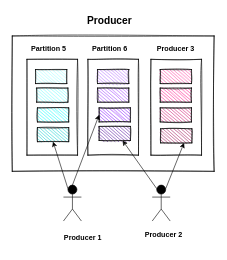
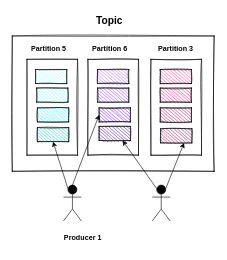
  <mxCell id="0" />
  <mxCell id="1" parent="0" />
  <mxCell id="2" value="" style="rounded=0;whiteSpace=wrap;html=1;sketch=1;fontSize=23;fontColor=#000000;strokeColor=#000000;fillColor=#FFFFFF;align=center;" vertex="1" parent="1"><mxGeometry x="20" y="59" width="337" height="226" as="geometry" /></mxCell>
- <mxCell id="3" value="&lt;b&gt;&lt;font style=&quot;font-size: 17px&quot;&gt;Producer&lt;/font&gt;&lt;/b&gt;" style="text;html=1;strokeColor=none;fillColor=none;align=center;verticalAlign=middle;whiteSpace=wrap;rounded=0;sketch=1;fontColor=#000000;" vertex="1" parent="1"><mxGeometry x="131.38" y="20" width="103" height="30" as="geometry" /></mxCell>
+ <mxCell id="3" value="&lt;b&gt;&lt;font style=&quot;font-size: 17px&quot;&gt;Topic&lt;/font&gt;&lt;/b&gt;" style="text;html=1;strokeColor=none;fillColor=none;align=center;verticalAlign=middle;whiteSpace=wrap;rounded=0;sketch=1;fontColor=#000000;" vertex="1" parent="1"><mxGeometry x="131.38" y="20" width="103" height="30" as="geometry" /></mxCell>
  <mxCell id="4" value="" style="rounded=0;whiteSpace=wrap;html=1;sketch=1;fillColor=#FFFFFF;strokeColor=#000000;fontColor=#000000;direction=south;" vertex="1" parent="1"><mxGeometry x="44.5" y="98" width="84.5" height="160" as="geometry" /></mxCell>
  <mxCell id="5" value="" style="rounded=0;whiteSpace=wrap;html=1;sketch=1;fillColor=#FFFFFF;strokeColor=#000000;fontColor=#000000;direction=south;" vertex="1" parent="1"><mxGeometry x="146.25" y="98" width="84.5" height="160" as="geometry" /></mxCell>
  <mxCell id="6" value="" style="rounded=0;whiteSpace=wrap;html=1;sketch=1;fillColor=#FFFFFF;strokeColor=#000000;fontColor=#000000;direction=south;" vertex="1" parent="1"><mxGeometry x="251.5" y="98" width="84.5" height="160" as="geometry" /></mxCell>
  <mxCell id="7" value="" style="rounded=0;whiteSpace=wrap;html=1;sketch=1;fillColor=#66FFFF;strokeColor=#000000;fontColor=#000000;direction=south;" vertex="1" parent="1"><mxGeometry x="60.66" y="146" width="52.19" height="23.5" as="geometry" /></mxCell>
  <mxCell id="8" value="" style="rounded=0;whiteSpace=wrap;html=1;sketch=1;fillColor=#99FFFF;strokeColor=#000000;fontColor=#000000;direction=south;" vertex="1" parent="1"><mxGeometry x="58.81" y="115" width="52.19" height="23.5" as="geometry" /></mxCell>
  <mxCell id="9" value="" style="rounded=0;whiteSpace=wrap;html=1;sketch=1;fillColor=#00FFFF;strokeColor=#000000;fontColor=#000000;direction=south;" vertex="1" parent="1"><mxGeometry x="62" y="179" width="52.19" height="23.5" as="geometry" /></mxCell>
  <mxCell id="10" value="" style="rounded=0;whiteSpace=wrap;html=1;sketch=1;fillColor=#00CCCC;strokeColor=#000000;fontColor=#000000;direction=south;" vertex="1" parent="1"><mxGeometry x="62" y="212" width="52.19" height="23.5" as="geometry" /></mxCell>
  <mxCell id="11" value="" style="rounded=0;whiteSpace=wrap;html=1;sketch=1;fillColor=#B266FF;strokeColor=#000000;fontColor=#000000;direction=south;" vertex="1" parent="1"><mxGeometry x="162.4" y="115" width="52.19" height="23.5" as="geometry" /></mxCell>
  <mxCell id="12" value="" style="rounded=0;whiteSpace=wrap;html=1;sketch=1;fillColor=#9933FF;strokeColor=#000000;fontColor=#000000;direction=south;" vertex="1" parent="1"><mxGeometry x="162.4" y="146" width="52.19" height="23.5" as="geometry" /></mxCell>
  <mxCell id="13" value="" style="rounded=0;whiteSpace=wrap;html=1;sketch=1;fillColor=#7F00FF;strokeColor=#000000;fontColor=#000000;direction=south;" vertex="1" parent="1"><mxGeometry x="165" y="179" width="52.19" height="23.5" as="geometry" /></mxCell>
  <mxCell id="14" value="" style="rounded=0;whiteSpace=wrap;html=1;sketch=1;fillColor=#4C0099;strokeColor=#000000;fontColor=#000000;direction=south;" vertex="1" parent="1"><mxGeometry x="165" y="210" width="52.19" height="23.5" as="geometry" /></mxCell>
  <mxCell id="15" value="" style="rounded=0;whiteSpace=wrap;html=1;sketch=1;fillColor=#FF3399;strokeColor=#000000;fontColor=#000000;direction=south;" vertex="1" parent="1"><mxGeometry x="267" y="115" width="52.19" height="23.5" as="geometry" /></mxCell>
  <mxCell id="16" value="" style="rounded=0;whiteSpace=wrap;html=1;sketch=1;fillColor=#FF0080;strokeColor=#000000;fontColor=#000000;direction=south;" vertex="1" parent="1"><mxGeometry x="267" y="146" width="52.19" height="23.5" as="geometry" /></mxCell>
  <mxCell id="17" value="" style="rounded=0;whiteSpace=wrap;html=1;sketch=1;fillColor=#CC0066;strokeColor=#000000;fontColor=#000000;direction=south;" vertex="1" parent="1"><mxGeometry x="267" y="179" width="52.19" height="23.5" as="geometry" /></mxCell>
  <mxCell id="18" value="" style="rounded=0;whiteSpace=wrap;html=1;sketch=1;fillColor=#99004D;strokeColor=#000000;fontColor=#000000;direction=south;" vertex="1" parent="1"><mxGeometry x="267.65" y="214" width="52.19" height="23.5" as="geometry" /></mxCell>
  <mxCell id="19" value="&lt;b&gt;Partition 5&lt;/b&gt;" style="text;html=1;strokeColor=none;fillColor=none;align=center;verticalAlign=middle;whiteSpace=wrap;rounded=0;sketch=1;fontColor=#000000;" vertex="1" parent="1"><mxGeometry x="35.25" y="66" width="91.75" height="30" as="geometry" /></mxCell>
  <mxCell id="20" value="&lt;b&gt;Partition 6&lt;/b&gt;" style="text;html=1;strokeColor=none;fillColor=none;align=center;verticalAlign=middle;whiteSpace=wrap;rounded=0;sketch=1;fontColor=#000000;" vertex="1" parent="1"><mxGeometry x="137" y="66" width="91.75" height="30" as="geometry" /></mxCell>
- <mxCell id="21" value="&lt;b&gt;Producer 3&lt;/b&gt;" style="text;html=1;strokeColor=none;fillColor=none;align=center;verticalAlign=middle;whiteSpace=wrap;rounded=0;sketch=1;fontColor=#000000;" vertex="1" parent="1"><mxGeometry x="247.22" y="66" width="91.75" height="30" as="geometry" /></mxCell>
+ <mxCell id="21" value="&lt;b&gt;Partition 3&lt;/b&gt;" style="text;html=1;strokeColor=none;fillColor=none;align=center;verticalAlign=middle;whiteSpace=wrap;rounded=0;sketch=1;fontColor=#000000;" vertex="1" parent="1"><mxGeometry x="247.22" y="66" width="91.75" height="30" as="geometry" /></mxCell>
  <mxCell id="22" style="edgeStyle=none;html=1;exitX=0.25;exitY=0.1;exitDx=0;exitDy=0;exitPerimeter=0;entryX=1;entryY=0.5;entryDx=0;entryDy=0;fontSize=17;strokeColor=#000000;" edge="1" parent="1" source="24" target="10"><mxGeometry relative="1" as="geometry" /></mxCell>
  <mxCell id="23" style="edgeStyle=none;html=1;exitX=0.5;exitY=0;exitDx=0;exitDy=0;exitPerimeter=0;entryX=0.5;entryY=1;entryDx=0;entryDy=0;fontSize=17;strokeColor=#000000;" edge="1" parent="1" source="24" target="13"><mxGeometry relative="1" as="geometry" /></mxCell>
  <mxCell id="24" value="" style="shape=umlActor;verticalLabelPosition=bottom;verticalAlign=top;html=1;outlineConnect=0;fontSize=17;fillColor=#000000;strokeColor=#000000;" vertex="1" parent="1"><mxGeometry x="105.44" y="308" width="30" height="60" as="geometry" /></mxCell>
  <mxCell id="25" style="edgeStyle=none;html=1;exitX=0.75;exitY=0.1;exitDx=0;exitDy=0;exitPerimeter=0;entryX=1;entryY=0.25;entryDx=0;entryDy=0;fontSize=17;strokeColor=#000000;" edge="1" parent="1" source="27" target="18"><mxGeometry relative="1" as="geometry" /></mxCell>
  <mxCell id="26" style="edgeStyle=none;html=1;exitX=0.25;exitY=0.1;exitDx=0;exitDy=0;exitPerimeter=0;entryX=1;entryY=0.25;entryDx=0;entryDy=0;fontSize=17;strokeColor=#000000;" edge="1" parent="1" source="27" target="14"><mxGeometry relative="1" as="geometry" /></mxCell>
  <mxCell id="27" value="" style="shape=umlActor;verticalLabelPosition=bottom;verticalAlign=top;html=1;outlineConnect=0;fontSize=17;fillColor=#000000;strokeColor=#000000;" vertex="1" parent="1"><mxGeometry x="253.66" y="308" width="30" height="60" as="geometry" /></mxCell>
  <mxCell id="28" value="&lt;b&gt;Producer 1&lt;/b&gt;" style="text;html=1;strokeColor=none;fillColor=none;align=center;verticalAlign=middle;whiteSpace=wrap;rounded=0;sketch=1;fontColor=#000000;" vertex="1" parent="1"><mxGeometry x="92.09" y="381" width="91.75" height="30" as="geometry" /></mxCell>
- <mxCell id="29" value="&lt;b&gt;Producer 2&lt;/b&gt;" style="text;html=1;strokeColor=none;fillColor=none;align=center;verticalAlign=middle;whiteSpace=wrap;rounded=0;sketch=1;fontColor=#000000;" vertex="1" parent="1"><mxGeometry x="227.44" y="376" width="91.75" height="30" as="geometry" /></mxCell>
